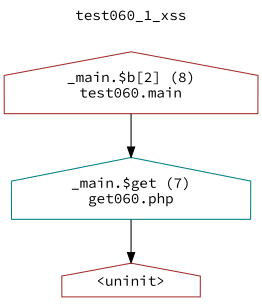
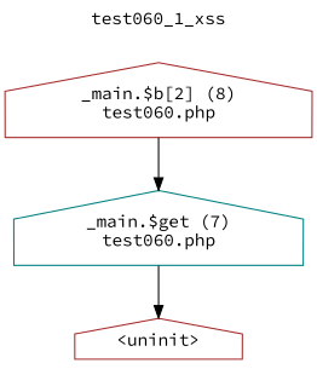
  digraph {
    fontname="Source Code Pro"
    label=test060_1_xss
    labelloc=t
    node [color=brown fontname="Source Code Pro" shape=house]
    edge [fontname="Source Code Pro"]
-   n1 [label="_main.$b[2] (8)\ntest060.main"]
-   n2 [color=teal label="_main.$get (7)\nget060.php"]
+   n1 [label="_main.$b[2] (8)\ntest060.php"]
+   n2 [color=teal label="_main.$get (7)\ntest060.php"]
    n3 [label="<uninit>"]
    n1 -> n2
    n2 -> n3
  }
